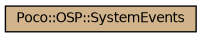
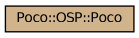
  digraph {
    rankdir=LR
-   n1 [color=black fillcolor=tan fontname=Helvetica fontsize=10 height=0.2 label="Poco::OSP::SystemEvents" shape=record style=filled width=0.4]
+   n1 [color=black fillcolor=tan fontname=Helvetica fontsize=10 height=0.2 label="Poco::OSP::Poco" shape=record style=filled width=0.4]
  }
